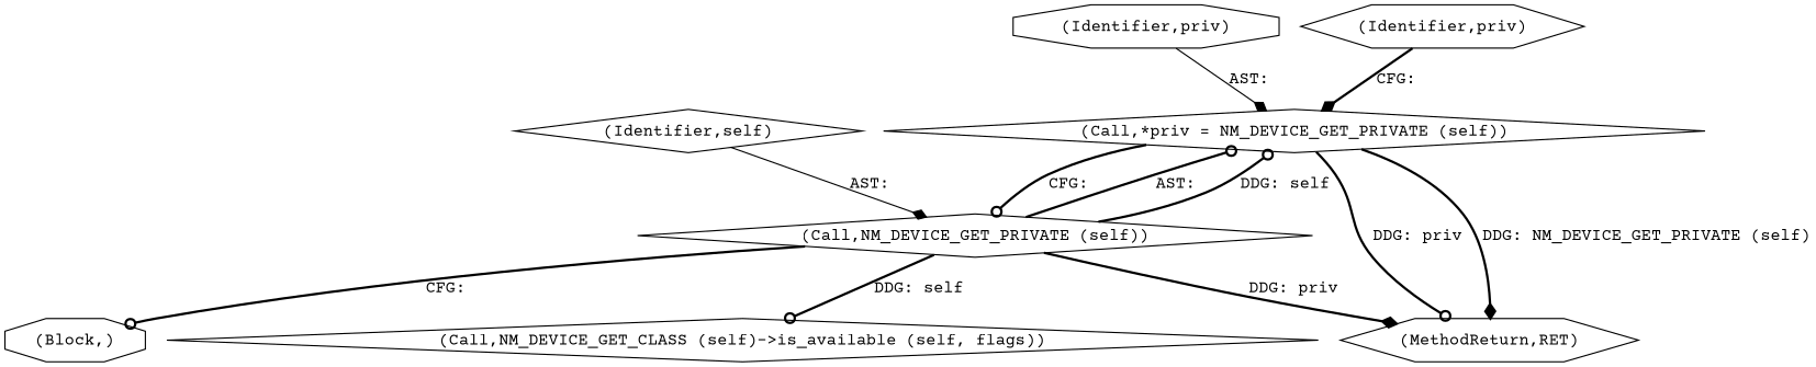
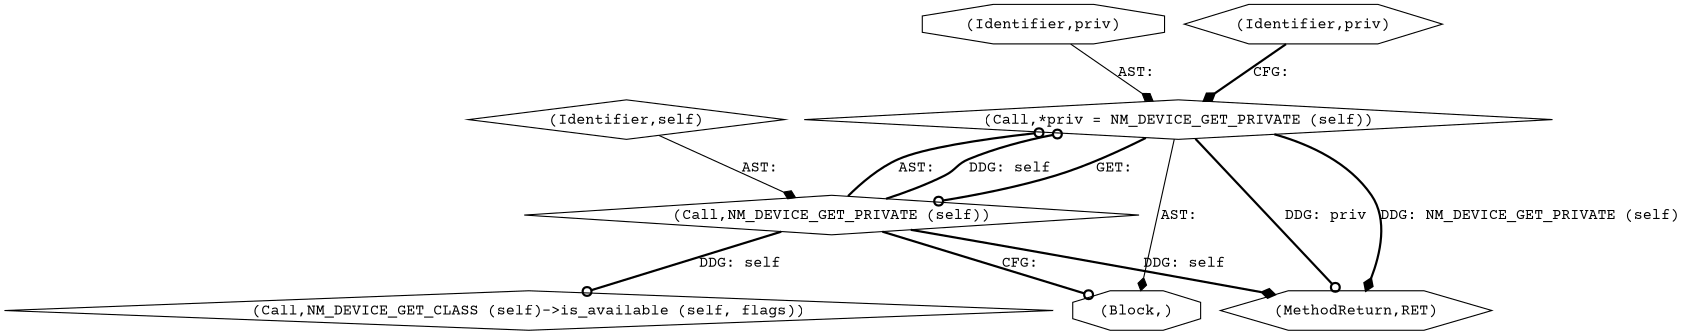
  digraph {
    fontname="Courier Prime"
    node [fontname="Courier Prime" shape=diamond]
    edge [arrowhead=odot fontname="Courier Prime" style=bold]
    n1 [label="(Call,*priv = NM_DEVICE_GET_PRIVATE (self))"]
    n2 [label="(Call,NM_DEVICE_GET_PRIVATE (self))"]
    n3 [label="(MethodReturn,RET)" shape=hexagon]
    n4 [label="(Block,)" shape=octagon]
    n5 [label="(Call,NM_DEVICE_GET_CLASS (self)->is_available (self, flags))"]
    n6 [label="(Identifier,self)"]
    n7 [label="(Identifier,priv)" shape=octagon]
    n8 [label="(Identifier,priv)" shape=hexagon]
-   n1 -> n2 [label="CFG: "]
+   n1 -> n2 [label="GET: "]
    n1 -> n3 [label="DDG: priv"]
    n1 -> n3 [arrowhead=diamond label="DDG: NM_DEVICE_GET_PRIVATE (self)"]
+   n1 -> n4 [arrowhead=diamond label="AST: " style=solid]
    n2 -> n1 [label="AST: "]
    n2 -> n1 [label="DDG: self"]
-   n2 -> n3 [arrowhead=diamond label="DDG: priv"]
+   n2 -> n3 [arrowhead=diamond label="DDG: self"]
    n2 -> n4 [label="CFG: "]
    n2 -> n5 [label="DDG: self"]
    n6 -> n2 [arrowhead=diamond label="AST: " style=solid]
    n7 -> n1 [arrowhead=diamond label="AST: " style=solid]
    n8 -> n1 [arrowhead=diamond label="CFG: "]
  }
